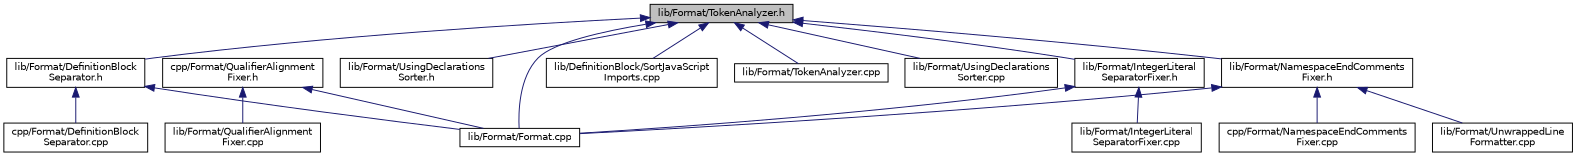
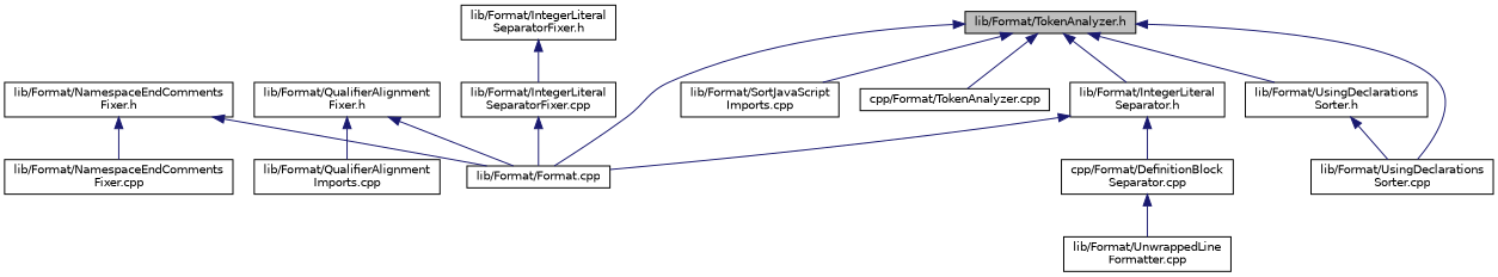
  digraph {
    node [color=black fontname=Helvetica fontsize=10 shape=record]
    edge [color=midnightblue dir=back fontname=Helvetica fontsize=10 labelfontname=Helvetica labelfontsize=10 style=solid]
    n1 [fillcolor=grey75 fontcolor=black height=0.2 label="lib/Format/TokenAnalyzer.h" style=filled width=0.4]
-   n2 [height=0.2 label="lib/Format/DefinitionBlock\lSeparator.h" width=0.4]
+   n2 [height=0.2 label="lib/Format/IntegerLiteral\lSeparator.h" width=0.4]
    n3 [height=0.2 label="lib/Format/Format.cpp" width=0.4]
    n4 [height=0.2 label="lib/Format/IntegerLiteral\lSeparatorFixer.h" width=0.4]
    n5 [height=0.2 label="lib/Format/NamespaceEndComments\lFixer.h" width=0.4]
    n6 [height=0.2 label="lib/Format/UsingDeclarations\lSorter.h" width=0.4]
-   n7 [height=0.2 label="lib/DefinitionBlock/SortJavaScript\lImports.cpp" width=0.4]
-   n8 [height=0.2 label="lib/Format/TokenAnalyzer.cpp" width=0.4]
+   n7 [height=0.2 label="lib/Format/SortJavaScript\lImports.cpp" width=0.4]
+   n8 [height=0.2 label="cpp/Format/TokenAnalyzer.cpp" width=0.4]
    n9 [height=0.2 label="lib/Format/UsingDeclarations\lSorter.cpp" width=0.4]
    n10 [height=0.2 label="cpp/Format/DefinitionBlock\lSeparator.cpp" width=0.4]
    n11 [height=0.2 label="lib/Format/IntegerLiteral\lSeparatorFixer.cpp" width=0.4]
-   n12 [height=0.2 label="cpp/Format/NamespaceEndComments\lFixer.cpp" width=0.4]
+   n12 [height=0.2 label="lib/Format/NamespaceEndComments\lFixer.cpp" width=0.4]
    n13 [height=0.2 label="lib/Format/UnwrappedLine\lFormatter.cpp" width=0.4]
-   n14 [height=0.2 label="cpp/Format/QualifierAlignment\lFixer.h" width=0.4]
-   n15 [height=0.2 label="lib/Format/QualifierAlignment\lFixer.cpp" width=0.4]
+   n14 [height=0.2 label="lib/Format/QualifierAlignment\lFixer.h" width=0.4]
+   n15 [height=0.2 label="lib/Format/QualifierAlignment\lImports.cpp" width=0.4]
    n1 -> n2
    n1 -> n3
-   n1 -> n4
-   n1 -> n5
    n1 -> n6
    n1 -> n7
    n1 -> n8
    n1 -> n9
    n2 -> n3
    n2 -> n10
-   n4 -> n3
+   n11 -> n3
    n4 -> n11
    n5 -> n3
    n5 -> n12
-   n5 -> n13
+   n10 -> n13
+   n6 -> n9
    n14 -> n3
    n14 -> n15
  }
